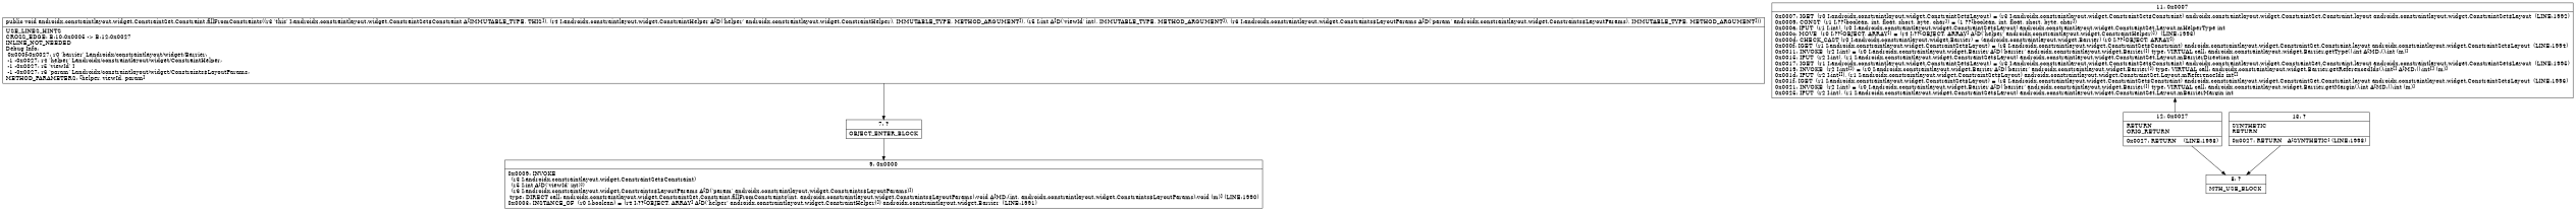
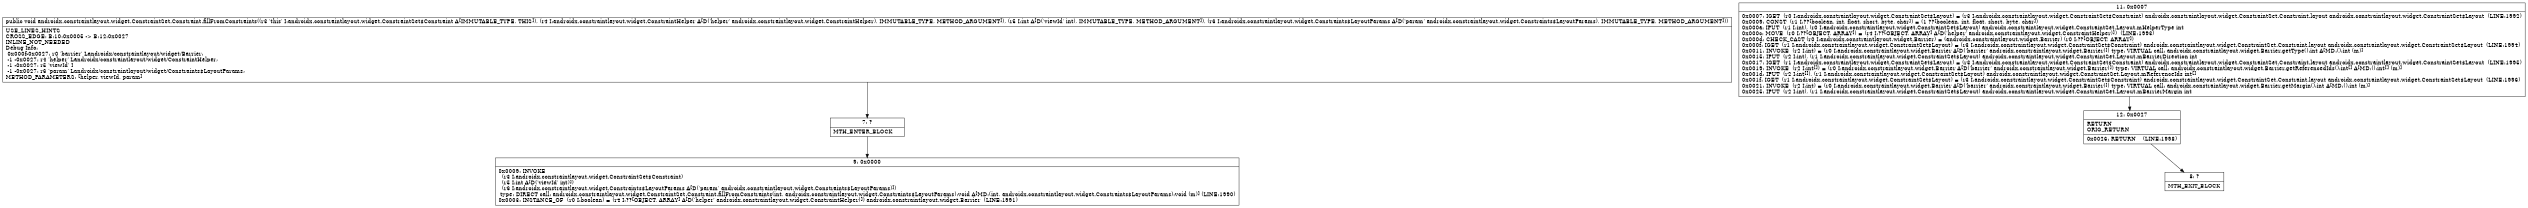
  digraph {
    node [shape=record]
-   n1 [label="{7\:\ ?|OBJECT_ENTER_BLOCK\l}"]
+   n1 [label="{7\:\ ?|MTH_ENTER_BLOCK\l}"]
    n2 [label="{9\:\ 0x0000|0x0009: INVOKE  \l  (r3 I:androidx.constraintlayout.widget.ConstraintSet$Constraint)\l  (r5 I:int A[D('viewId' int)])\l  (r6 I:androidx.constraintlayout.widget.Constraints$LayoutParams A[D('param' androidx.constraintlayout.widget.Constraints$LayoutParams)])\l type: DIRECT call: androidx.constraintlayout.widget.ConstraintSet.Constraint.fillFromConstraints(int, androidx.constraintlayout.widget.Constraints$LayoutParams):void A[MD:(int, androidx.constraintlayout.widget.Constraints$LayoutParams):void (m)] (LINE:1990)\l0x0003: INSTANCE_OF  (r0 I:boolean) = (r4 I:??[OBJECT, ARRAY] A[D('helper' androidx.constraintlayout.widget.ConstraintHelper)]) androidx.constraintlayout.widget.Barrier  (LINE:1991)\l}"]
    n3 [label="{11\:\ 0x0007|0x0007: IGET  (r0 I:androidx.constraintlayout.widget.ConstraintSet$Layout) = (r3 I:androidx.constraintlayout.widget.ConstraintSet$Constraint) androidx.constraintlayout.widget.ConstraintSet.Constraint.layout androidx.constraintlayout.widget.ConstraintSet$Layout  (LINE:1992)\l0x0009: CONST  (r1 I:??[boolean, int, float, short, byte, char]) = (1 ??[boolean, int, float, short, byte, char]) \l0x000a: IPUT  (r1 I:int), (r0 I:androidx.constraintlayout.widget.ConstraintSet$Layout) androidx.constraintlayout.widget.ConstraintSet.Layout.mHelperType int \l0x000c: MOVE  (r0 I:??[OBJECT, ARRAY]) = (r4 I:??[OBJECT, ARRAY] A[D('helper' androidx.constraintlayout.widget.ConstraintHelper)])  (LINE:1993)\l0x000d: CHECK_CAST (r0 I:androidx.constraintlayout.widget.Barrier) = (androidx.constraintlayout.widget.Barrier) (r0 I:??[OBJECT, ARRAY]) \l0x000f: IGET  (r1 I:androidx.constraintlayout.widget.ConstraintSet$Layout) = (r3 I:androidx.constraintlayout.widget.ConstraintSet$Constraint) androidx.constraintlayout.widget.ConstraintSet.Constraint.layout androidx.constraintlayout.widget.ConstraintSet$Layout  (LINE:1994)\l0x0011: INVOKE  (r2 I:int) = (r0 I:androidx.constraintlayout.widget.Barrier A[D('barrier' androidx.constraintlayout.widget.Barrier)]) type: VIRTUAL call: androidx.constraintlayout.widget.Barrier.getType():int A[MD:():int (m)]\l0x0015: IPUT  (r2 I:int), (r1 I:androidx.constraintlayout.widget.ConstraintSet$Layout) androidx.constraintlayout.widget.ConstraintSet.Layout.mBarrierDirection int \l0x0017: IGET  (r1 I:androidx.constraintlayout.widget.ConstraintSet$Layout) = (r3 I:androidx.constraintlayout.widget.ConstraintSet$Constraint) androidx.constraintlayout.widget.ConstraintSet.Constraint.layout androidx.constraintlayout.widget.ConstraintSet$Layout  (LINE:1995)\l0x0019: INVOKE  (r2 I:int[]) = (r0 I:androidx.constraintlayout.widget.Barrier A[D('barrier' androidx.constraintlayout.widget.Barrier)]) type: VIRTUAL call: androidx.constraintlayout.widget.Barrier.getReferencedIds():int[] A[MD:():int[] (m)]\l0x001d: IPUT  (r2 I:int[]), (r1 I:androidx.constraintlayout.widget.ConstraintSet$Layout) androidx.constraintlayout.widget.ConstraintSet.Layout.mReferenceIds int[] \l0x001f: IGET  (r1 I:androidx.constraintlayout.widget.ConstraintSet$Layout) = (r3 I:androidx.constraintlayout.widget.ConstraintSet$Constraint) androidx.constraintlayout.widget.ConstraintSet.Constraint.layout androidx.constraintlayout.widget.ConstraintSet$Layout  (LINE:1996)\l0x0021: INVOKE  (r2 I:int) = (r0 I:androidx.constraintlayout.widget.Barrier A[D('barrier' androidx.constraintlayout.widget.Barrier)]) type: VIRTUAL call: androidx.constraintlayout.widget.Barrier.getMargin():int A[MD:():int (m)]\l0x0025: IPUT  (r2 I:int), (r1 I:androidx.constraintlayout.widget.ConstraintSet$Layout) androidx.constraintlayout.widget.ConstraintSet.Layout.mBarrierMargin int \l}"]
-   n4 [label="{12\:\ 0x0027|RETURN\lORIG_RETURN\l|0x0027: RETURN    (LINE:1998)\l}"]
-   n5 [label="{13\:\ ?|SYNTHETIC\lRETURN\l|0x0027: RETURN   A[SYNTHETIC] (LINE:1998)\l}"]
-   n6 [label="{8\:\ ?|MTH_USE_BLOCK\l}"]
+   n4 [label="{12\:\ 0x0027|RETURN\lORIG_RETURN\l|0x0026: RETURN    (LINE:1998)\l}"]
+   n6 [label="{8\:\ ?|MTH_EXIT_BLOCK\l}"]
    n7 [label="{public void androidx.constraintlayout.widget.ConstraintSet.Constraint.fillFromConstraints((r3 'this' I:androidx.constraintlayout.widget.ConstraintSet$Constraint A[IMMUTABLE_TYPE, THIS]), (r4 I:androidx.constraintlayout.widget.ConstraintHelper A[D('helper' androidx.constraintlayout.widget.ConstraintHelper), IMMUTABLE_TYPE, METHOD_ARGUMENT]), (r5 I:int A[D('viewId' int), IMMUTABLE_TYPE, METHOD_ARGUMENT]), (r6 I:androidx.constraintlayout.widget.Constraints$LayoutParams A[D('param' androidx.constraintlayout.widget.Constraints$LayoutParams), IMMUTABLE_TYPE, METHOD_ARGUMENT]))  | USE_LINES_HINTS\lCROSS_EDGE: B:10:0x0005 \-\> B:12:0x0027\lINLINE_NOT_NEEDED\lDebug Info:\l  0x000f\-0x0027: r0 'barrier' Landroidx\/constraintlayout\/widget\/Barrier;\l  \-1 \-0x0027: r4 'helper' Landroidx\/constraintlayout\/widget\/ConstraintHelper;\l  \-1 \-0x0027: r5 'viewId' I\l  \-1 \-0x0027: r6 'param' Landroidx\/constraintlayout\/widget\/Constraints$LayoutParams;\lMETHOD_PARAMETERS: [helper, viewId, param]\l}"]
    n1 -> n2
-   n4 -> n3
+   n3 -> n4
    n4 -> n6
-   n5 -> n6
    n7 -> n1
  }
